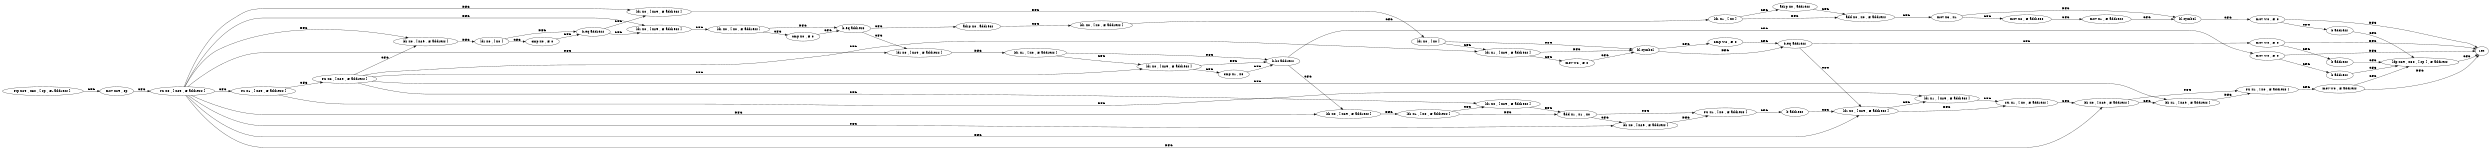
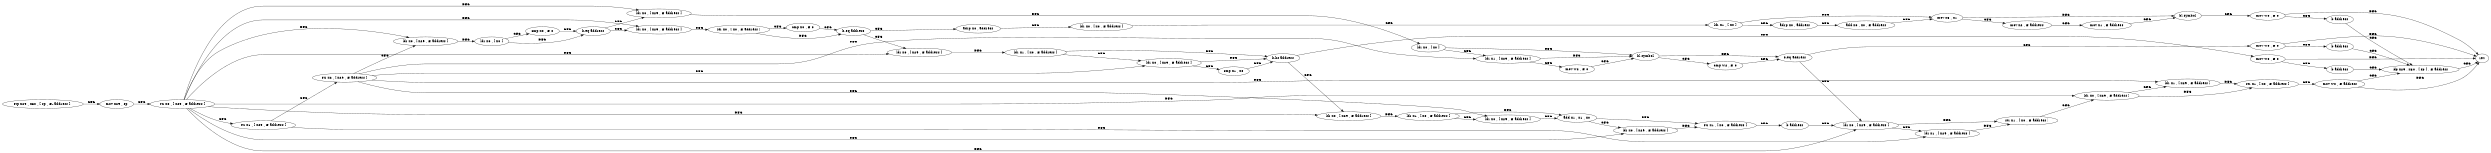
  digraph {
    rankdir=LR
    n1 [label="stp x29 , x30 , [ sp , #- address ]!"]
    n2 [label="mov x29 , sp"]
    n3 [label="str x0 , [ x29 , # address ]"]
    n4 [label="str x1 , [ x29 , # address ]"]
    n5 [label="ldr x0 , [ x29 , # address ]"]
    n6 [label="ldr x0 , [ x29 , # address ]"]
    n7 [label="ldr x0 , [ x29 , # address ]"]
    n8 [label="ldr x0 , [ x29 , # address ]"]
    n9 [label="ldr x0 , [ x29 , # address ]"]
    n10 [label="ldr x0 , [ x29 , # address ]"]
    n11 [label="ldr x0 , [ x29 , # address ]"]
    n12 [label="ldr x0 , [ x29 , # address ]"]
    n13 [label="str x2 , [ x29 , # address ]"]
    n14 [label="ldr x1 , [ x29 , # address ]"]
    n15 [label="ldr x0 , [ x0 ]"]
    n16 [label="ldr x0 , [ x0 , # address ]"]
    n17 [label="ldr x0 , [ x0 ]"]
    n18 [label="ldr x1 , [ x0 , # address ]"]
    n19 [label="str x1 , [ x0 , # address ]"]
    n20 [label="ldr x1 , [ x0 , # address ]"]
    n21 [label="ldr x1 , [ x29 , # address ]"]
    n22 [label="str x1 , [ x0 , # address ]"]
    n23 [label="str x1 , [ x0 , # address ]"]
    n24 [label="ldr x1 , [ x29 , # address ]"]
    n25 [label="ldr x0 , [ x29 , # address ]"]
    n26 [label="ldr x0 , [ x29 , # address ]"]
    n27 [label="bl symbol"]
    n28 [label="mov w2 , # 0"]
    n29 [label="b.hs address"]
    n30 [label="cmp x1 , x0"]
    n31 [label="add x1 , x1 , x0"]
    n32 [label="cmp x0 , # 0"]
    n33 [label="b.eq address"]
    n34 [label="cmp x0 , # 0"]
    n35 [label="b.eq address"]
    n36 [label="adrp x0 , address"]
    n37 [label="ldr x0 , [ x0 , # address ]"]
    n38 [label="ldr x1 , [ x0 ]"]
    n39 [label="cmp w2 , # 0"]
    n40 [label="b.eq address"]
    n41 [label="mov w0 , # 0"]
    n42 [label="b address"]
    n43 [label=ret]
    n44 [label="ldp x29 , x30 , [ sp ] , # address"]
    n45 [label="adrp x0 , address"]
    n46 [label="mov x3 , x1"]
    n47 [label="add x0 , x0 , # address"]
    n48 [label="mov x2 , # address"]
    n49 [label="bl symbol"]
    n50 [label="mov x1 , # address"]
    n51 [label="mov w0 , # 0"]
    n52 [label="b address"]
    n53 [label="mov w0 , # 0"]
    n54 [label="b address"]
    n55 [label="mov w0 , # address"]
    n56 [label="b address"]
    n1 -> n2 [label=CFG]
    n2 -> n3 [label=CFG]
    n3 -> n4 [label=CFG]
    n3 -> n5 [label=DFG]
    n3 -> n6 [label=DFG]
    n3 -> n7 [label=DFG]
    n3 -> n8 [label=DFG]
    n3 -> n9 [label=DFG]
    n3 -> n10 [label=DFG]
    n3 -> n11 [label=DFG]
    n3 -> n12 [label=DFG]
    n4 -> n13 [label=CFG]
    n4 -> n14 [label=DFG]
    n5 -> n15 [label=DFG]
    n6 -> n16 [label=DFG]
    n7 -> n17 [label=DFG]
    n8 -> n18 [label=DFG]
    n9 -> n14 [label=CFG]
    n9 -> n19 [label=DFG]
    n10 -> n20 [label=DFG]
    n11 -> n21 [label=CFG]
    n11 -> n22 [label=DFG]
    n12 -> n23 [label=DFG]
    n13 -> n5 [label=CFG]
    n13 -> n21 [label=DFG]
    n13 -> n24 [label=DFG]
    n13 -> n25 [label=DFG]
    n13 -> n26 [label=DFG]
    n14 -> n19 [label=DFG]
    n15 -> n32 [label=CFG]
    n15 -> n33 [label=DFG]
    n16 -> n34 [label=CFG]
    n16 -> n35 [label=DFG]
    n17 -> n24 [label=CFG]
    n17 -> n27 [label=DFG]
    n18 -> n25 [label=CFG]
    n18 -> n29 [label=DFG]
    n19 -> n11 [label=CFG]
    n20 -> n26 [label=CFG]
    n20 -> n31 [label=DFG]
    n21 -> n22 [label=DFG]
    n22 -> n55 [label=CFG]
    n23 -> n56 [label=CFG]
    n24 -> n27 [label=DFG]
    n24 -> n28 [label=CFG]
    n25 -> n29 [label=DFG]
    n25 -> n30 [label=CFG]
    n26 -> n31 [label=DFG]
    n27 -> n39 [label=CFG]
    n27 -> n40 [label=DFG]
    n28 -> n27 [label=CFG]
    n29 -> n10 [label=CFG]
    n29 -> n53 [label=CFG]
    n30 -> n29 [label=CFG]
    n31 -> n12 [label=CFG]
    n31 -> n23 [label=DFG]
    n32 -> n33 [label=CFG]
    n33 -> n6 [label=CFG]
    n33 -> n7 [label=CFG]
    n34 -> n35 [label=CFG]
    n35 -> n8 [label=CFG]
    n35 -> n36 [label=CFG]
    n36 -> n37 [label=CFG]
    n37 -> n38 [label=CFG]
    n38 -> n45 [label=CFG]
-   n38 -> n47 [label=DFG]
+   n38 -> n46 [label=DFG]
    n39 -> n40 [label=CFG]
    n40 -> n9 [label=CFG]
    n40 -> n41 [label=CFG]
    n41 -> n42 [label=CFG]
    n41 -> n43 [label=DFG]
    n42 -> n44 [label=CFG]
    n44 -> n43 [label=CFG]
    n45 -> n47 [label=CFG]
    n46 -> n48 [label=CFG]
    n46 -> n49 [label=DFG]
    n47 -> n46 [label=CFG]
    n48 -> n50 [label=CFG]
    n49 -> n51 [label=CFG]
    n50 -> n49 [label=CFG]
    n51 -> n43 [label=DFG]
    n51 -> n52 [label=CFG]
    n52 -> n44 [label=CFG]
    n53 -> n43 [label=DFG]
    n53 -> n54 [label=CFG]
    n54 -> n44 [label=CFG]
    n55 -> n43 [label=DFG]
    n55 -> n44 [label=CFG]
    n56 -> n9 [label=CFG]
  }
